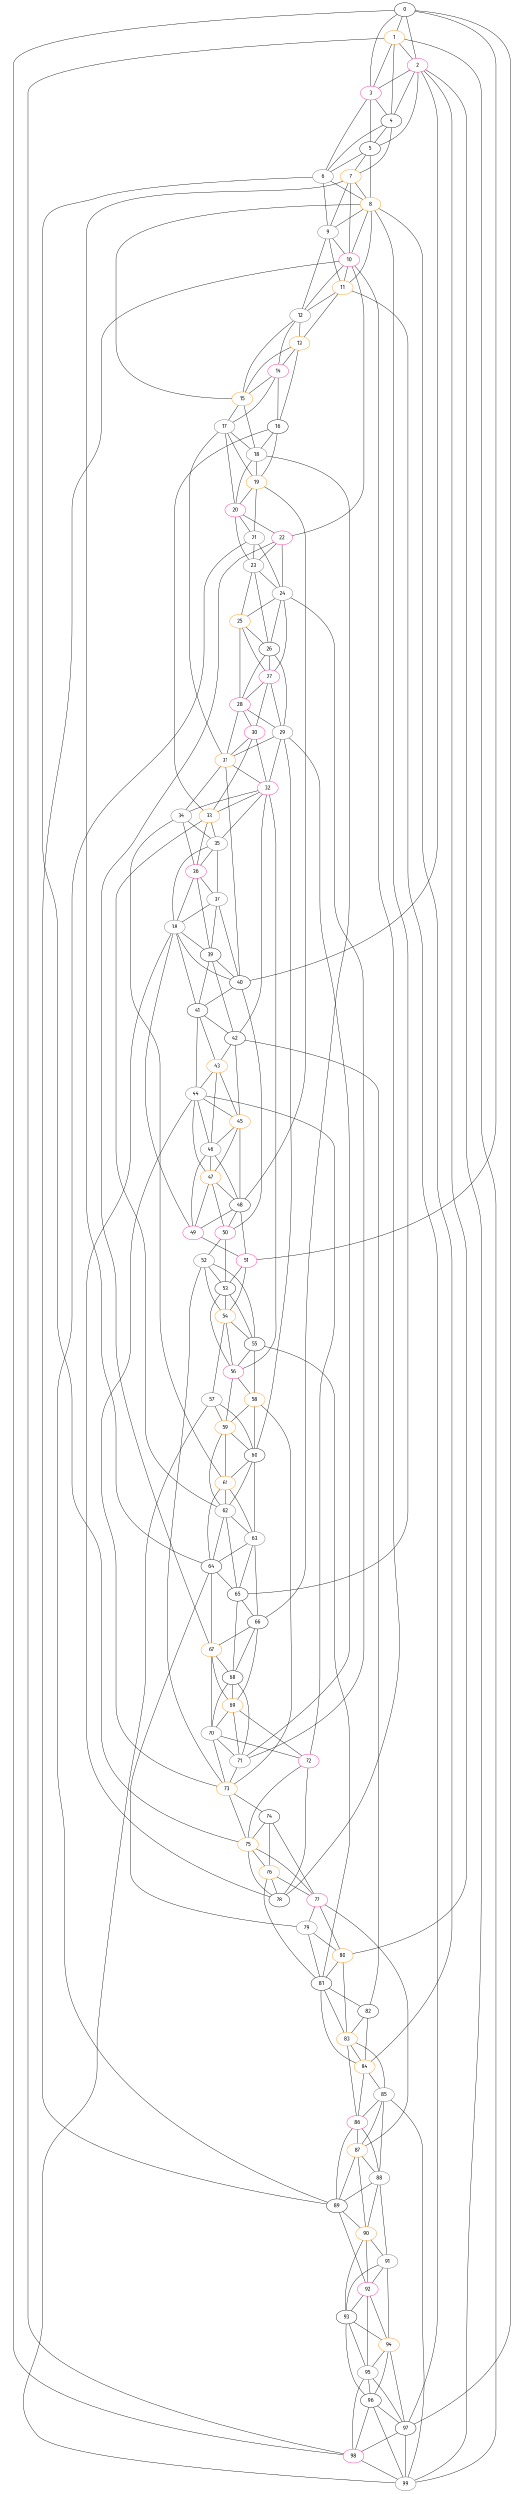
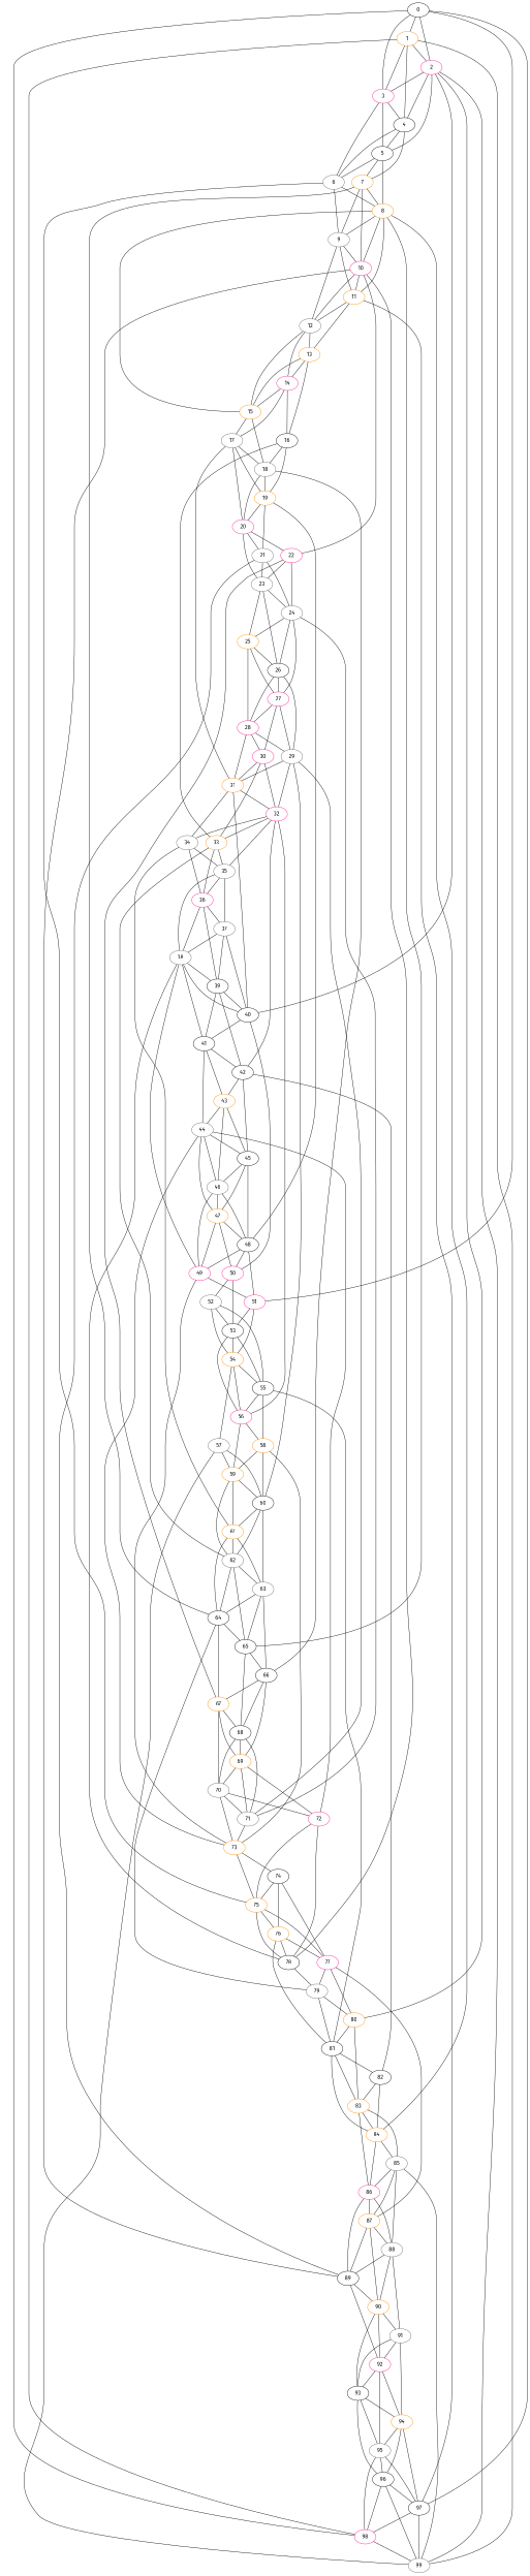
  strict graph {
    fontname="Fira Sans"
    node [color=darkorange fontname="Fira Sans"]
    edge [fontname="Fira Sans" is_available=True prob=1.0]
    0 [color=black]
    1
    2 [color=deeppink]
    3 [color=deeppink]
    51 [color=deeppink]
    97 [color=black]
    98 [color=deeppink]
    4 [color=black]
    99 [color=gray40]
    5 [color=black]
    40 [color=black]
    80
    6 [color=gray40]
    53 [color=black]
    54
    7
    8
    41 [color=black]
    50 [color=deeppink]
    81 [color=black]
    83
    9 [color=gray40]
    75
    10 [color=deeppink]
    64 [color=black]
    11
    15
    65 [color=black]
    84
    12 [color=gray40]
    78 [color=black]
    76
    77 [color=deeppink]
    22 [color=deeppink]
    89 [color=black]
    67
    79 [color=gray40]
    13
    17 [color=gray40]
    18 [color=gray40]
    66 [color=black]
    68 [color=black]
    85 [color=gray40]
    86 [color=deeppink]
    14 [color=deeppink]
    23 [color=gray40]
    24 [color=gray40]
    90
    92 [color=deeppink]
    16 [color=black]
    19
    33
    20 [color=deeppink]
    31
    21 [color=gray40]
    48 [color=black]
    35 [color=gray40]
    36 [color=deeppink]
    62 [color=gray40]
    32 [color=deeppink]
    34 [color=gray40]
    69
    49 [color=deeppink]
    25
    26 [color=black]
    27 [color=deeppink]
    71 [color=gray40]
    70 [color=gray40]
    28 [color=deeppink]
    29 [color=gray40]
    30 [color=deeppink]
    73
    60 [color=black]
    42 [color=black]
    56 [color=deeppink]
    61
    63 [color=gray40]
    37 [color=gray40]
    38 [color=gray40]
    43
-   45
+   45 [color=black]
    82 [color=black]
    58
    59
    39 [color=black]
    44 [color=gray40]
    52 [color=gray40]
    46 [color=gray40]
    47
    72 [color=deeppink]
    74 [color=black]
    55 [color=black]
    57 [color=gray40]
    87
    88 [color=gray40]
    91 [color=gray40]
    93 [color=black]
    94
    95 [color=gray40]
    96 [color=black]
    0 -- 1 [prob=0.0377951891964]
    0 -- 2 [prob=0.383923274968]
    0 -- 3 [prob=0.927584499161]
    0 -- 51 [prob=0.234083951677]
    0 -- 97 [prob=0.329732603681]
    0 -- 98 [prob=0.222238641969]
    1 -- 2 [prob=0.740480236293]
    1 -- 3 [prob=0.451336733369]
    1 -- 98
    1 -- 4 [prob=0.299891979993]
    1 -- 99 [prob=0.353082474157]
    2 -- 3 [prob=0.180444548933]
    2 -- 4
    2 -- 99
    2 -- 5
    2 -- 40 [prob=0.537410367314]
    2 -- 80 [prob=0.238001081374]
    3 -- 4
    3 -- 5 [prob=0.703096515635]
    3 -- 6 [prob=0.369194636907]
    51 -- 53 [prob=0.337088152111]
    51 -- 54 [prob=0.499142701888]
    97 -- 98 [prob=0.00996108485605]
    97 -- 99 [prob=0.457658359379]
    98 -- 99 [prob=0.793856716406]
    4 -- 5 [prob=0.702205422149]
    4 -- 6 [prob=0.654783605404]
    4 -- 7
    5 -- 6 [prob=0.0768810573414]
    5 -- 7 [prob=0.823243442894]
    5 -- 8 [prob=0.102111629204]
    40 -- 41 [prob=0.197192811996]
    40 -- 50 [prob=0.381392494801]
    80 -- 81 [prob=0.413881787242]
    80 -- 83 [prob=0.715556231311]
    6 -- 8 [prob=0.0643780914913]
    6 -- 9 [prob=0.234796133638]
    6 -- 75 [prob=0.892624733248]
    53 -- 54 [prob=0.0799762533214]
    53 -- 56 [prob=0.390426974007]
    53 -- 55 [prob=0.733107995885]
    54 -- 56 [prob=0.176777664797]
    54 -- 55 [prob=0.0569416811665]
    54 -- 57 [prob=0.0566538428176]
    7 -- 8 [prob=0.60786226084]
    7 -- 9
    7 -- 10
    7 -- 64 [prob=0.380087564353]
    8 -- 9
    8 -- 10 [prob=0.991191467947]
    8 -- 11 [prob=0.219980378017]
    8 -- 15
    8 -- 65 [prob=0.448063928599]
    8 -- 84 [prob=0.62734702365]
    41 -- 42 [prob=0.453990382633]
    41 -- 43 [prob=0.128570363003]
    41 -- 44 [prob=0.834315184614]
    50 -- 53 [prob=0.806518872544]
    50 -- 52 [prob=0.777340583975]
    81 -- 83 [prob=0.505922443977]
    81 -- 84
    81 -- 82
    83 -- 84
    83 -- 85 [prob=0.840762380525]
    83 -- 86 [prob=0.746843886316]
    9 -- 10 [prob=0.623894065175]
    9 -- 11 [prob=0.0983502820603]
    9 -- 12
    75 -- 78 [prob=0.639102234177]
    75 -- 76
    75 -- 77
    10 -- 11 [prob=0.715086194468]
    10 -- 12 [prob=0.356280772616]
    10 -- 78 [prob=0.481419006111]
    10 -- 22 [prob=0.799612458126]
    10 -- 89
    64 -- 65 [prob=0.591117048512]
    64 -- 67 [prob=0.637292996036]
    64 -- 79 [prob=0.677006222292]
    11 -- 97 [prob=0.350724353845]
    11 -- 12
    11 -- 13
    15 -- 17 [prob=0.767734096968]
    15 -- 18 [prob=0.837031840544]
    65 -- 66
    65 -- 68
    84 -- 85 [prob=0.547093836541]
    84 -- 86
    12 -- 15 [prob=0.647638034136]
    12 -- 13 [prob=0.748187330452]
    12 -- 14
+   78 -- 79
    76 -- 81 [prob=0.000132878987797]
    76 -- 78 [prob=0.406576975622]
    76 -- 77 [prob=0.355349956709]
    77 -- 80 [prob=0.178054453635]
    77 -- 79 [prob=0.558932484453]
    77 -- 87 [prob=0.382229068186]
    22 -- 67 [prob=0.195478511095]
    22 -- 23
    22 -- 24
    89 -- 90 [prob=0.100917024109]
    89 -- 92 [prob=0.334469034371]
    67 -- 68 [prob=0.477042265387]
    67 -- 69
    67 -- 70 [prob=0.364297561003]
    79 -- 80
    79 -- 81
    13 -- 15 [prob=0.283593651423]
    13 -- 14 [prob=0.278292841623]
    13 -- 16 [prob=0.665669723801]
    17 -- 18 [prob=0.0559839516244]
    17 -- 19
    17 -- 20 [prob=0.230792731529]
    17 -- 31
    18 -- 66 [prob=0.0659046952546]
    18 -- 19
    18 -- 20
    66 -- 67 [prob=0.393774921687]
    66 -- 68 [prob=0.24909733071]
    66 -- 69 [prob=0.924912713753]
    68 -- 69 [prob=0.155855260427]
    68 -- 71 [prob=0.494309398864]
    68 -- 70 [prob=0.110032330847]
    85 -- 99 [prob=0.301807098403]
    85 -- 86 [prob=0.71769342901]
    85 -- 87 [prob=0.319648706453]
    85 -- 88 [prob=0.204576307091]
    86 -- 89 [prob=0.30312498733]
    86 -- 87 [prob=0.506519843775]
    86 -- 88 [prob=0.695752474952]
    14 -- 15 [prob=0.855978165776]
    14 -- 17 [prob=0.668883431046]
    14 -- 16
    23 -- 24 [prob=0.778956905447]
    23 -- 25 [prob=0.671682790151]
    23 -- 26 [prob=0.71043734034]
    24 -- 25 [prob=0.420754277088]
    24 -- 26
    24 -- 27 [prob=0.873227502986]
    24 -- 71 [prob=0.0654774877517]
    90 -- 92 [prob=0.217960321626]
    90 -- 91
    90 -- 93 [prob=0.163143828319]
    92 -- 93
    92 -- 94
    92 -- 95 [prob=0.249689520715]
    16 -- 18
    16 -- 19
    16 -- 33 [prob=0.103179334332]
    19 -- 20
    19 -- 21 [prob=0.143514127673]
    19 -- 48
    33 -- 35 [prob=0.51076231886]
    33 -- 36
    33 -- 62 [prob=0.0561356441908]
    20 -- 22 [prob=0.360764007335]
    20 -- 23
    20 -- 21 [prob=0.722213470503]
    31 -- 40 [prob=0.982198667709]
    31 -- 32 [prob=0.491316045579]
    31 -- 34 [prob=0.0762486336236]
    21 -- 89
    21 -- 23 [prob=0.0243126462303]
    21 -- 24
    48 -- 51 [prob=0.0747286049435]
    48 -- 50 [prob=0.887264414032]
    48 -- 49 [prob=0.0656890770331]
    35 -- 36
    35 -- 37 [prob=0.114980859757]
    35 -- 38 [prob=0.74157311417]
    36 -- 37 [prob=0.0128805743103]
    36 -- 38 [prob=0.205225916686]
    36 -- 39
    62 -- 64 [prob=0.415427300664]
    62 -- 65
    62 -- 63 [prob=0.984077383861]
    32 -- 33 [prob=0.629134806462]
    32 -- 35 [prob=0.658133679806]
    32 -- 34 [prob=0.975345214367]
    32 -- 42 [prob=0.926716346118]
    32 -- 56 [prob=0.363699642772]
    34 -- 35 [prob=0.985172033753]
    34 -- 36 [prob=0.806395682732]
    34 -- 61 [prob=0.828861673068]
    69 -- 71 [prob=0.44703813131]
    69 -- 70
    69 -- 72 [prob=0.35128615907]
    49 -- 51 [prob=0.304767619639]
-   52 -- 73 [prob=0.16555922188]
+   49 -- 73 [prob=0.16555922188]
    25 -- 26 [prob=0.36539925765]
    25 -- 27
    25 -- 28
    26 -- 27 [prob=0.523280853533]
    26 -- 28 [prob=0.931166567856]
    26 -- 29 [prob=0.638939410828]
    27 -- 28 [prob=0.993606566067]
    27 -- 29
    27 -- 30 [prob=0.856370867265]
    71 -- 73 [prob=0.437488001472]
    70 -- 71 [prob=0.559699521007]
    70 -- 73
    70 -- 72 [prob=0.685790566764]
    28 -- 31 [prob=0.912550243253]
    28 -- 29 [prob=0.94844530953]
    28 -- 30 [prob=0.724527563332]
    29 -- 31
    29 -- 32 [prob=0.739982272236]
    29 -- 71 [prob=0.135507340542]
    29 -- 60 [prob=0.401477878697]
    30 -- 33 [prob=0.403322175386]
    30 -- 31
    30 -- 32
    73 -- 75 [prob=0.458907053347]
    73 -- 74 [prob=0.12920557263]
    60 -- 62
    60 -- 61
    60 -- 63 [prob=0.978586994605]
    42 -- 43 [prob=0.432501488863]
    42 -- 45 [prob=0.928726023932]
    42 -- 82 [prob=0.520273594771]
    56 -- 58 [prob=0.919841345475]
    56 -- 59
    61 -- 64
    61 -- 62 [prob=0.0863296080249]
    61 -- 63 [prob=0.143513584818]
    63 -- 64 [prob=0.63772996633]
    63 -- 65 [prob=0.806382150969]
    63 -- 66 [prob=0.173489057195]
    37 -- 40 [prob=0.310292942045]
    37 -- 38 [prob=0.460774990674]
    37 -- 39 [prob=0.638695970785]
    38 -- 40 [prob=0.283552772139]
    38 -- 41 [prob=0.702528873896]
    38 -- 78 [prob=0.0320172734437]
    38 -- 49 [prob=0.631268525929]
    38 -- 39 [prob=0.750543702953]
    43 -- 45 [prob=0.831343324784]
    43 -- 44 [prob=0.803279485767]
    43 -- 46
    45 -- 48 [prob=0.805629714344]
    45 -- 46 [prob=0.941333234307]
    45 -- 47
    82 -- 83 [prob=0.662227838256]
    82 -- 84
    58 -- 73 [prob=0.80877740368]
    58 -- 60
    58 -- 59 [prob=0.541604554818]
    59 -- 62 [prob=0.0773995367731]
    59 -- 60 [prob=0.476070196122]
    59 -- 61 [prob=0.653523755093]
    39 -- 40
    39 -- 41 [prob=0.208892847996]
    39 -- 42 [prob=0.531110246813]
    44 -- 73 [prob=0.24252362031]
    44 -- 45
    44 -- 46 [prob=0.109271357233]
    44 -- 47 [prob=0.937572317767]
    44 -- 72 [prob=0.279546605652]
    52 -- 53 [prob=0.0821941396122]
    52 -- 54 [prob=0.22062548758]
    52 -- 55 [prob=0.950126402362]
    46 -- 48
    46 -- 49
    46 -- 47 [prob=0.0994003612038]
    47 -- 50 [prob=0.126904475445]
    47 -- 48 [prob=0.261598026987]
    47 -- 49 [prob=0.487255725947]
    72 -- 75 [prob=0.0011746604292]
    72 -- 78 [prob=0.113210056298]
    74 -- 75 [prob=0.6625423171]
    74 -- 76 [prob=0.475886243723]
    74 -- 77 [prob=0.50473558921]
    55 -- 81 [prob=0.929616151329]
    55 -- 56 [prob=0.731940389731]
    55 -- 58 [prob=0.841632936345]
    57 -- 99 [prob=0.715633004265]
    57 -- 60
    57 -- 59 [prob=0.394829052403]
    87 -- 89 [prob=0.840048838088]
    87 -- 90
    87 -- 88 [prob=0.829929476114]
    88 -- 89 [prob=0.51681342074]
    88 -- 90 [prob=0.966653512592]
    88 -- 91 [prob=0.175196578745]
    91 -- 92 [prob=0.603754816167]
    91 -- 93 [prob=0.0991125638041]
    91 -- 94 [prob=0.356565080048]
    93 -- 94 [prob=0.934769341831]
    93 -- 95
    93 -- 96 [prob=0.15372832813]
    94 -- 97 [prob=0.983590418308]
    94 -- 95 [prob=0.0982229211523]
    94 -- 96 [prob=0.746958249645]
    95 -- 97 [prob=0.0370549966487]
    95 -- 98
    95 -- 96
    96 -- 97 [prob=0.0529307595766]
    96 -- 98
    96 -- 99 [prob=0.0277073762954]
  }
